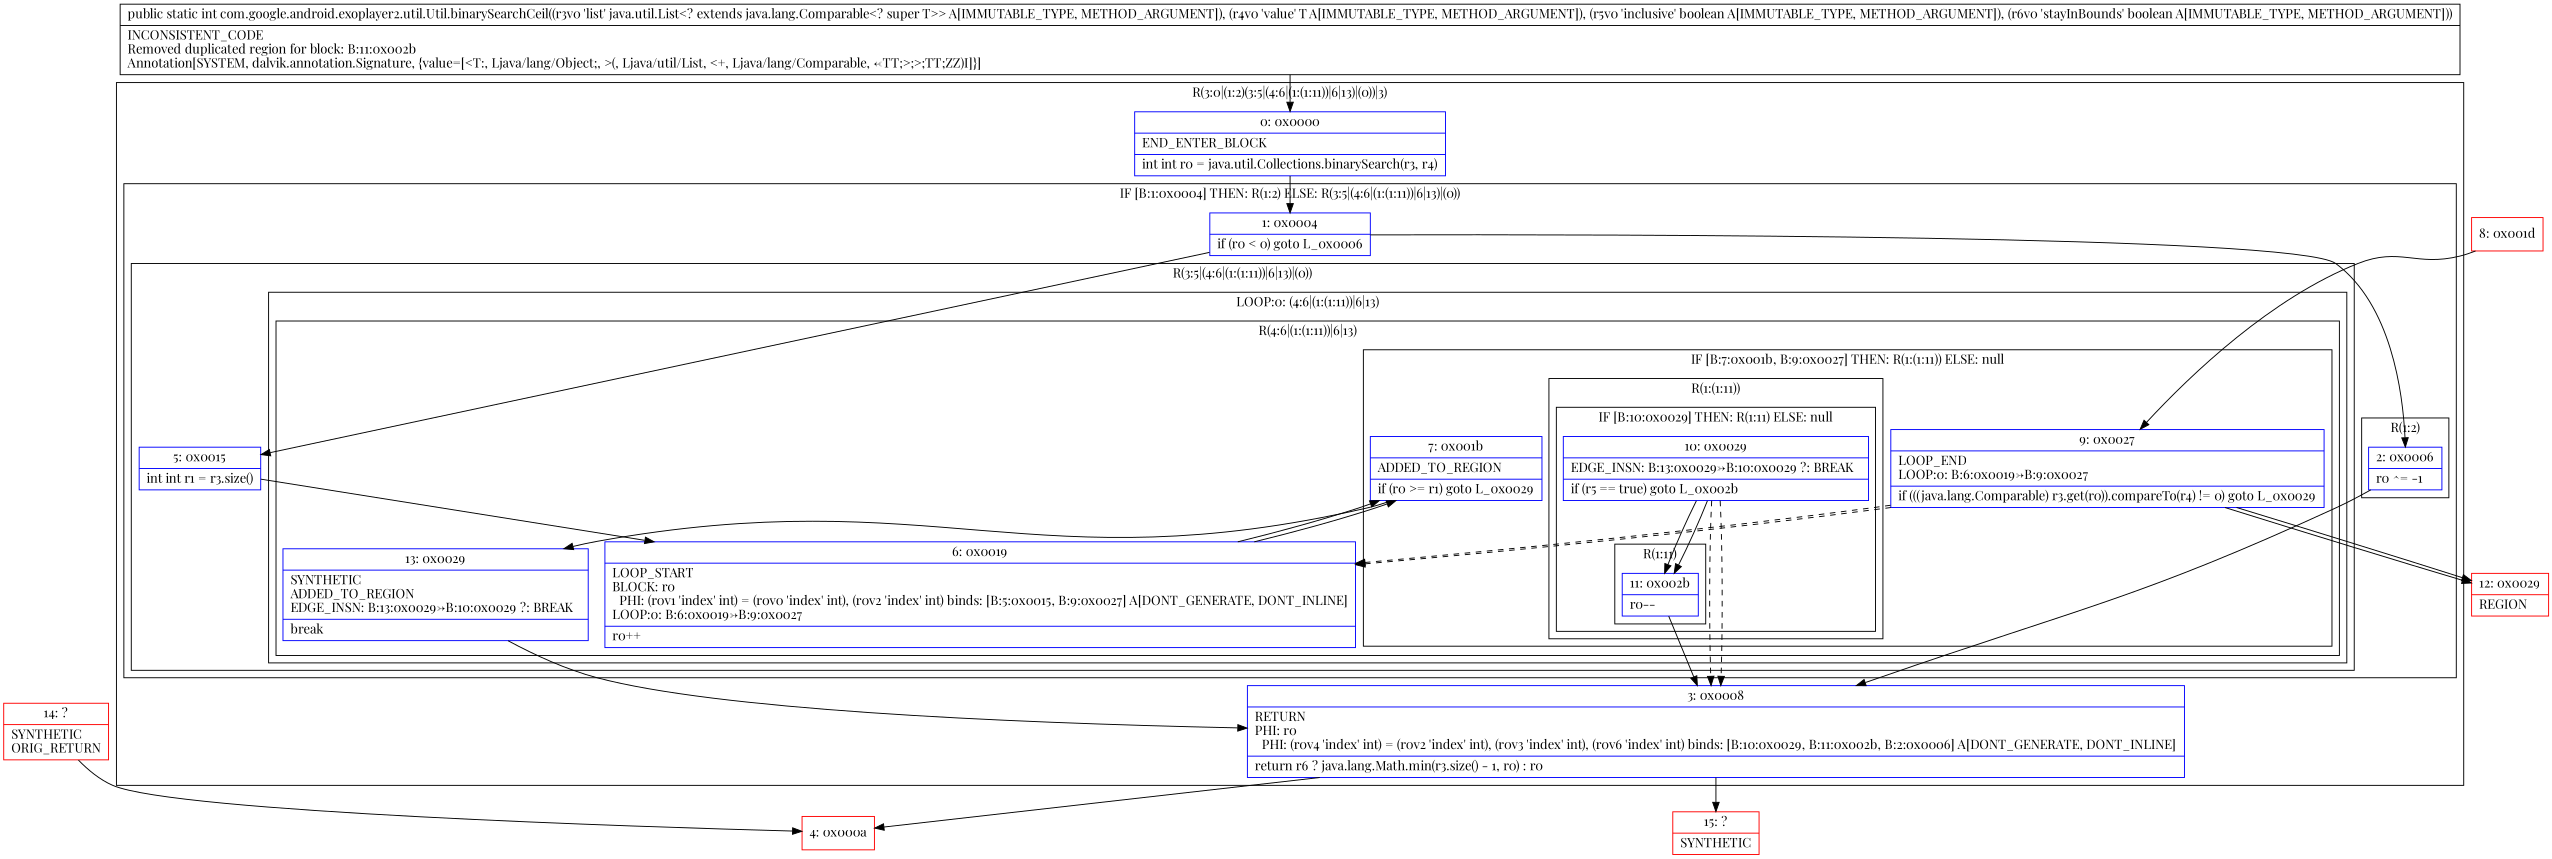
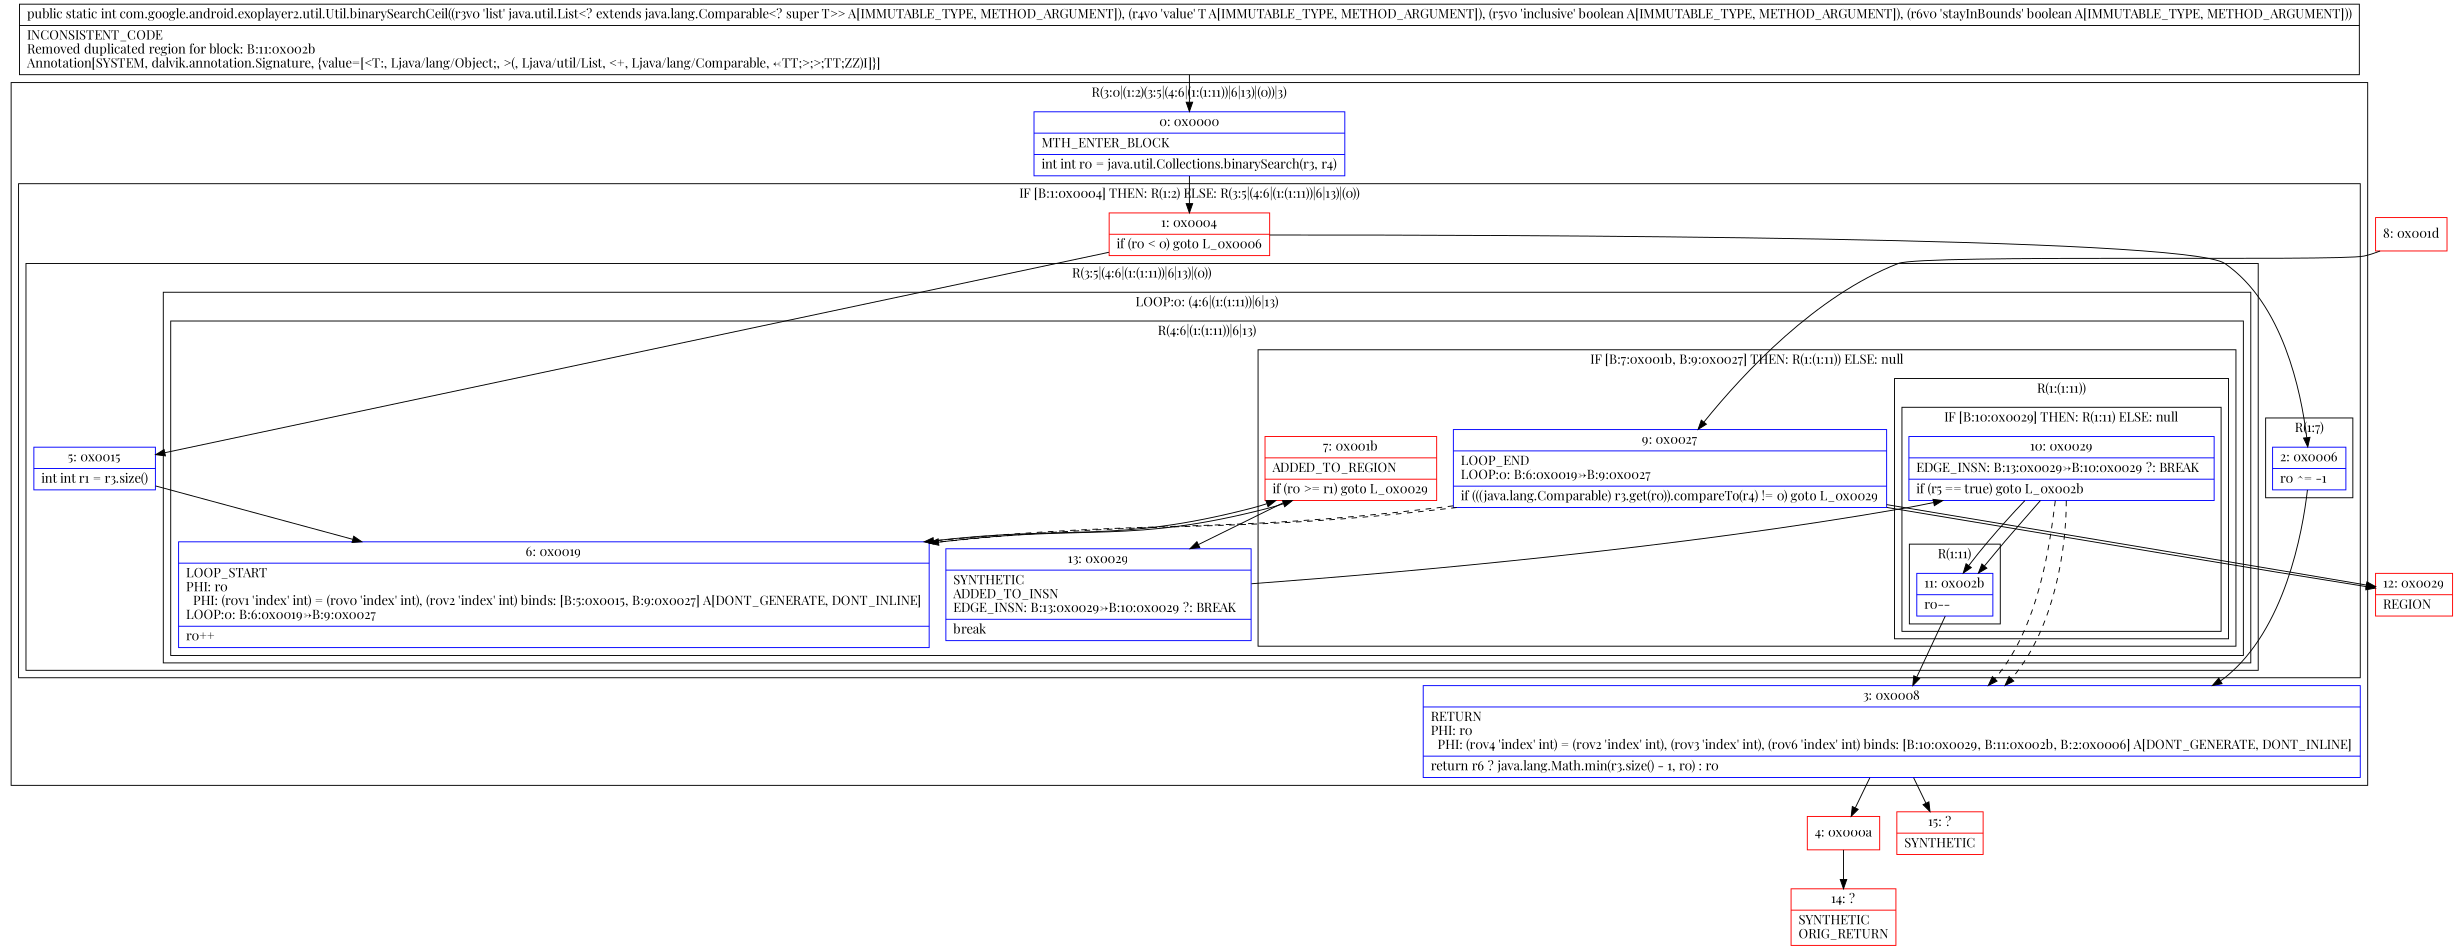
  digraph {
    fontname="Playfair Display"
    node [color=blue fontname="Playfair Display" shape=record]
    edge [fontname="Playfair Display"]
    n1 [label="{2\:\ 0x0006|r0 ^= \-1\l}"]
    n2 [label="{11\:\ 0x002b|r0\-\-\l}"]
    n3 [label="{10\:\ 0x0029|EDGE_INSN: B:13:0x0029\-\>B:10:0x0029 ?: BREAK  \l|if (r5 == true) goto L_0x002b\l}"]
    n4 [label="{9\:\ 0x0027|LOOP_END\lLOOP:0: B:6:0x0019\-\>B:9:0x0027\l|if (((java.lang.Comparable) r3.get(r0)).compareTo(r4) != 0) goto L_0x0029\l}"]
-   n5 [label="{7\:\ 0x001b|ADDED_TO_REGION\l|if (r0 \>= r1) goto L_0x0029\l}"]
-   n6 [label="{6\:\ 0x0019|LOOP_START\lBLOCK: r0 \l  PHI: (r0v1 'index' int) = (r0v0 'index' int), (r0v2 'index' int) binds: [B:5:0x0015, B:9:0x0027] A[DONT_GENERATE, DONT_INLINE]\lLOOP:0: B:6:0x0019\-\>B:9:0x0027\l|r0++\l}"]
-   n7 [label="{13\:\ 0x0029|SYNTHETIC\lADDED_TO_REGION\lEDGE_INSN: B:13:0x0029\-\>B:10:0x0029 ?: BREAK  \l|break\l}"]
+   n5 [color=red label="{7\:\ 0x001b|ADDED_TO_REGION\l|if (r0 \>= r1) goto L_0x0029\l}"]
+   n6 [label="{6\:\ 0x0019|LOOP_START\lPHI: r0 \l  PHI: (r0v1 'index' int) = (r0v0 'index' int), (r0v2 'index' int) binds: [B:5:0x0015, B:9:0x0027] A[DONT_GENERATE, DONT_INLINE]\lLOOP:0: B:6:0x0019\-\>B:9:0x0027\l|r0++\l}"]
+   n7 [label="{13\:\ 0x0029|SYNTHETIC\lADDED_TO_INSN\lEDGE_INSN: B:13:0x0029\-\>B:10:0x0029 ?: BREAK  \l|break\l}"]
    n8 [label="{5\:\ 0x0015|int int r1 = r3.size()\l}"]
-   n9 [label="{1\:\ 0x0004|if (r0 \< 0) goto L_0x0006\l}"]
-   n10 [label="{0\:\ 0x0000|END_ENTER_BLOCK\l|int int r0 = java.util.Collections.binarySearch(r3, r4)\l}"]
+   n9 [color=red label="{1\:\ 0x0004|if (r0 \< 0) goto L_0x0006\l}"]
+   n10 [label="{0\:\ 0x0000|MTH_ENTER_BLOCK\l|int int r0 = java.util.Collections.binarySearch(r3, r4)\l}"]
    n11 [label="{3\:\ 0x0008|RETURN\lPHI: r0 \l  PHI: (r0v4 'index' int) = (r0v2 'index' int), (r0v3 'index' int), (r0v6 'index' int) binds: [B:10:0x0029, B:11:0x002b, B:2:0x0006] A[DONT_GENERATE, DONT_INLINE]\l|return r6 ? java.lang.Math.min(r3.size() \- 1, r0) : r0\l}"]
    n12 [color=red label="{12\:\ 0x0029|REGION\l}"]
    n13 [color=red label="{4\:\ 0x000a}"]
    n14 [color=red label="{15\:\ ?|SYNTHETIC\l}"]
    n15 [color=red label="{8\:\ 0x001d}"]
    n16 [color=red label="{14\:\ ?|SYNTHETIC\lORIG_RETURN\l}"]
    n17 [label="{public static int com.google.android.exoplayer2.util.Util.binarySearchCeil((r3v0 'list' java.util.List\<? extends java.lang.Comparable\<? super T\>\> A[IMMUTABLE_TYPE, METHOD_ARGUMENT]), (r4v0 'value' T A[IMMUTABLE_TYPE, METHOD_ARGUMENT]), (r5v0 'inclusive' boolean A[IMMUTABLE_TYPE, METHOD_ARGUMENT]), (r6v0 'stayInBounds' boolean A[IMMUTABLE_TYPE, METHOD_ARGUMENT]))  | INCONSISTENT_CODE\lRemoved duplicated region for block: B:11:0x002b \lAnnotation[SYSTEM, dalvik.annotation.Signature, \{value=[\<T:, Ljava\/lang\/Object;, \>(, Ljava\/util\/List, \<+, Ljava\/lang\/Comparable, \<\-TT;\>;\>;TT;ZZ)I]\}]\l}" color=""]
    subgraph cluster_1 {
      label="R(3:0|(1:2)(3:5|(4:6|(1:(1:11))|6|13)|(0))|3)"
      n10
      n11
      subgraph cluster_2 {
        label="IF [B:1:0x0004] THEN: R(1:2) ELSE: R(3:5|(4:6|(1:(1:11))|6|13)|(0))"
        n9
        subgraph cluster_3 {
-         label="R(1:2)"
+         label="R(1:7)"
          n1
        }
        subgraph cluster_4 {
          label="R(3:5|(4:6|(1:(1:11))|6|13)|(0))"
          n8
          subgraph cluster_5 {
            label="LOOP:0: (4:6|(1:(1:11))|6|13)"
            subgraph cluster_6 {
              label="R(4:6|(1:(1:11))|6|13)"
              n6
              n7
              subgraph cluster_7 {
                label="IF [B:7:0x001b, B:9:0x0027] THEN: R(1:(1:11)) ELSE: null"
                n4
                n5
                subgraph cluster_8 {
                  label="R(1:(1:11))"
                  subgraph cluster_9 {
                    label="IF [B:10:0x0029] THEN: R(1:11) ELSE: null"
                    n3
                    subgraph cluster_10 {
                      label="R(1:11)"
                      n2
                    }
                  }
                }
              }
            }
          }
          subgraph cluster_11 {
            label="IF [B:10:0x0029] THEN: R(0) ELSE: null"
            subgraph cluster_12 {
              label="R(0)"
            }
          }
        }
      }
    }
    n1 -> n11
    n2 -> n11
    n3 -> n2
    n3 -> n2
    n3 -> n11 [style=dashed]
    n3 -> n11 [style=dashed]
    n4 -> n6 [style=dashed]
    n4 -> n6 [style=dashed]
    n4 -> n12
    n4 -> n12
    n5 -> n7
    n6 -> n5
    n6 -> n5
-   n7 -> n11
+   n7 -> n3
    n8 -> n6
    n9 -> n1
    n9 -> n8 [style=solid]
    n10 -> n9
    n11 -> n13
    n11 -> n14
-   n16 -> n13
+   n13 -> n16
    n15 -> n4
    n17 -> n10
  }
